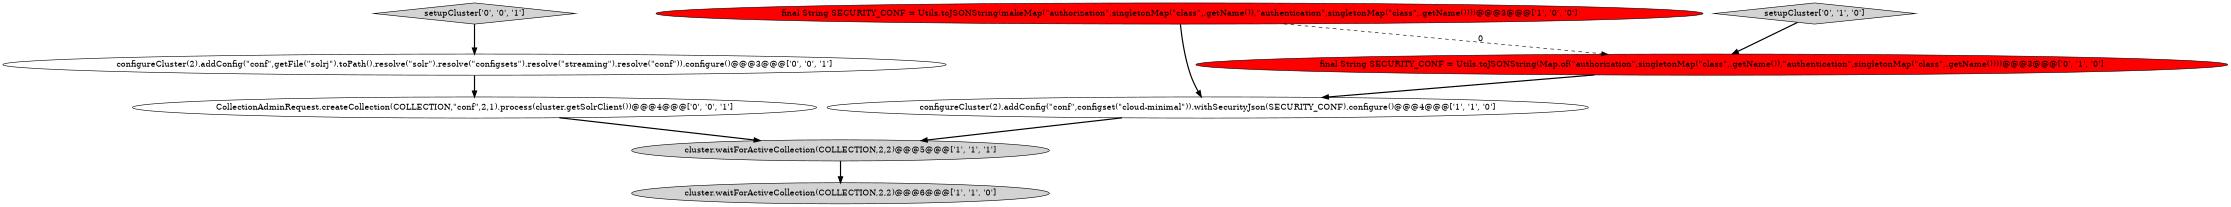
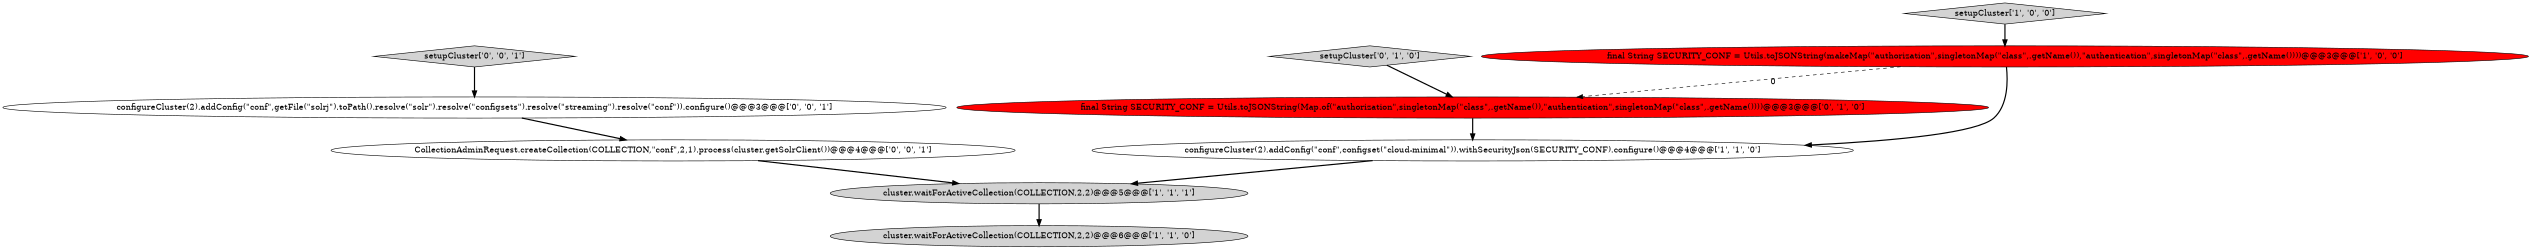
  digraph {
    node [fillcolor=lightgray shape=ellipse style=filled]
    edge [style=bold]
    n1 [fillcolor=white label="configureCluster(2).addConfig(\"conf\",configset(\"cloud-minimal\")).withSecurityJson(SECURITY_CONF).configure()@@@4@@@['1', '1', '0']"]
    n2 [label="cluster.waitForActiveCollection(COLLECTION,2,2)@@@5@@@['1', '1', '1']"]
+   n3 [label="setupCluster['1', '0', '0']" shape=diamond]
    n4 [fillcolor=red label="final String SECURITY_CONF = Utils.toJSONString(makeMap(\"authorization\",singletonMap(\"class\",.getName()),\"authentication\",singletonMap(\"class\",.getName())))@@@3@@@['1', '0', '0']"]
    n5 [label="cluster.waitForActiveCollection(COLLECTION,2,2)@@@6@@@['1', '1', '0']"]
    n6 [fillcolor=red label="final String SECURITY_CONF = Utils.toJSONString(Map.of(\"authorization\",singletonMap(\"class\",.getName()),\"authentication\",singletonMap(\"class\",.getName())))@@@3@@@['0', '1', '0']"]
    n7 [label="setupCluster['0', '0', '1']" shape=diamond]
    n8 [fillcolor=white label="configureCluster(2).addConfig(\"conf\",getFile(\"solrj\").toPath().resolve(\"solr\").resolve(\"configsets\").resolve(\"streaming\").resolve(\"conf\")).configure()@@@3@@@['0', '0', '1']"]
    n9 [label="setupCluster['0', '1', '0']" shape=diamond]
    n10 [fillcolor=white label="CollectionAdminRequest.createCollection(COLLECTION,\"conf\",2,1).process(cluster.getSolrClient())@@@4@@@['0', '0', '1']"]
    n1 -> n2
    n2 -> n5
+   n3 -> n4
    n4 -> n1
    n4 -> n6 [label=0 style=dashed]
    n6 -> n1
    n7 -> n8
    n8 -> n10
    n9 -> n6
    n10 -> n2
  }
